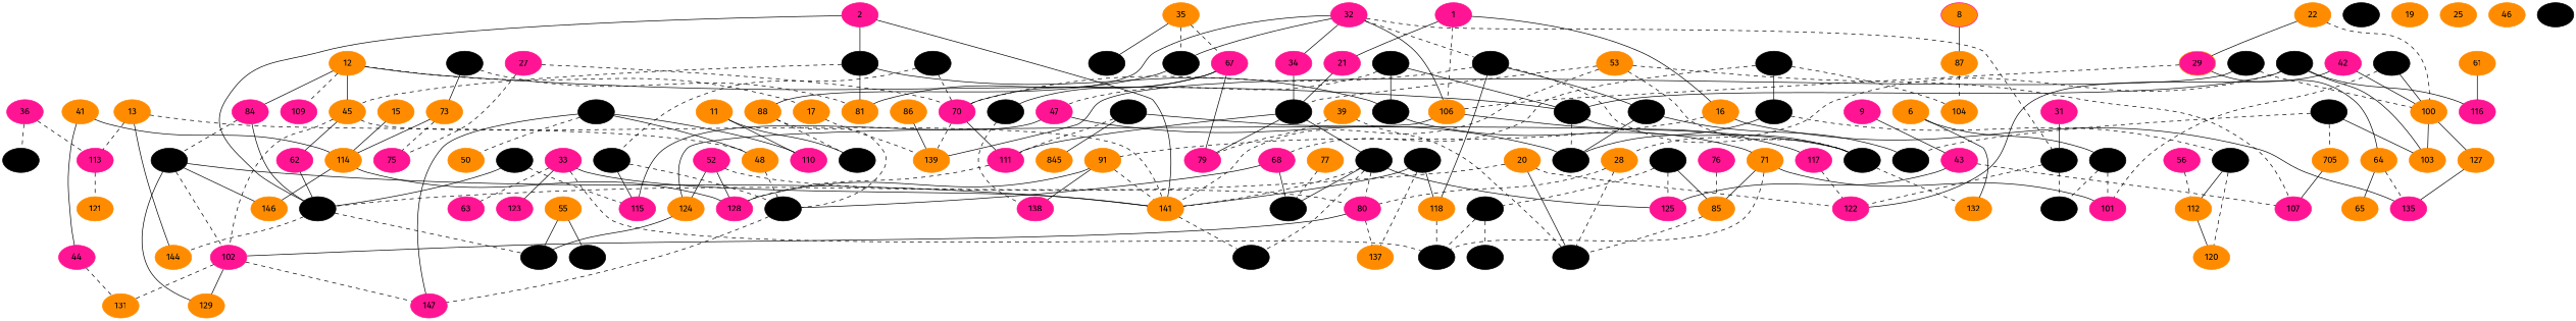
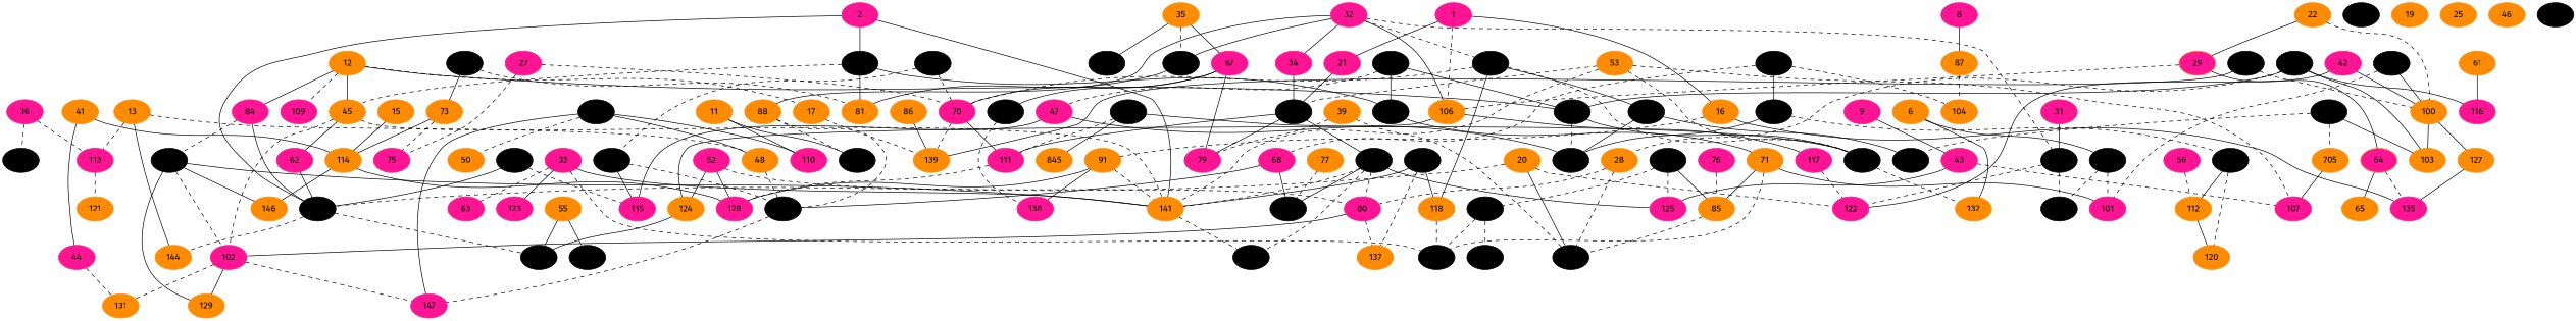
  graph {
    fontname="Fira Sans"
    node [color=darkorange fontname="Fira Sans" style=filled]
    edge [fontname="Fira Sans" style=solid]
    1 [color=deeppink]
    16
    21 [color=deeppink]
    106
    91
    135 [color=deeppink]
    57 [color=black]
    124
    117 [color=deeppink]
    2 [color=deeppink]
    10 [color=black]
    94 [color=black]
    141
    81
    45
    54 [color=black]
    144
    133 [color=black]
    142 [color=black]
    3 [color=black]
    18 [color=black]
    68 [color=deeppink]
    104
    69 [color=black]
    82 [color=black]
    136 [color=black]
    93 [color=black]
    4 [color=black]
    73
    114
    75 [color=deeppink]
    5 [color=black]
    37 [color=black]
    85
    125 [color=deeppink]
    140 [color=black]
    78 [color=black]
    99 [color=black]
    60 [color=black]
    6
    132
    101 [color=deeppink]
    119 [color=black]
    7 [color=black]
    74 [color=black]
    103
    n47 [label=705]
    107 [color=deeppink]
-   8 [color=deeppink fillcolor=darkorange]
+   8 [color=deeppink]
    87
    9 [color=deeppink]
    43 [color=deeppink]
    62 [color=deeppink]
    102 [color=deeppink]
    71
    110 [color=deeppink]
    11
    126 [color=black]
    12
    17
    40 [color=black]
    84 [color=deeppink]
    109 [color=deeppink]
    139
    97 [color=black]
    89 [color=black]
    13
    48
    113 [color=deeppink]
    121
    14 [color=black]
    15
    128 [color=deeppink]
    146
    138 [color=deeppink]
    112
    120
    19
    20
    122 [color=deeppink]
    79 [color=deeppink]
    66 [color=black]
    111 [color=deeppink]
    29 [fillcolor=deeppink]
    22
    100
-   64
+   64 [fillcolor=deeppink]
    127
    23 [color=black]
    28
    116 [color=deeppink]
    80 [color=deeppink]
    24 [color=black]
    47 [color=deeppink]
    115 [color=deeppink]
    25
    26 [color=black]
    27 [color=deeppink]
    70 [color=deeppink]
    137
    65
    30 [color=black]
    50
    147 [color=deeppink]
    31 [color=deeppink]
    59 [color=black]
    32 [color=deeppink]
    34 [color=deeppink]
    38 [color=black]
    51 [color=black]
    88
    58 [color=black]
    118
    33 [color=deeppink]
    63 [color=deeppink]
    123 [color=deeppink]
    35
    67 [color=deeppink]
    98 [color=black]
    130 [color=black]
    36 [color=deeppink]
    108 [color=black]
    39
    41
    44 [color=deeppink]
    131
    42 [color=deeppink]
    129
    46
    49 [color=black]
    95 [color=black]
    52 [color=deeppink]
    53
    55
    134 [color=black]
    56 [color=deeppink]
    61
    72 [color=black]
    76 [color=deeppink]
    77
    86
    90 [color=black]
    n143 [label=845]
    92 [color=black]
    96 [color=black]
    143 [color=black]
    1 -- 16
    1 -- 21
    1 -- 106 [style=dashed]
    16 -- 91 [style=dashed]
    16 -- 135
    21 -- 57
    106 -- 124
    106 -- 117
    91 -- 141 [style=dashed]
    91 -- 128
    91 -- 138
    57 -- 79
    57 -- 66
    57 -- 111
    124 -- 133
    117 -- 122 [style=dashed]
    2 -- 10
    2 -- 94
    2 -- 141
    10 -- 81
    10 -- 45 [style=dashed]
    10 -- 54
    94 -- 144 [style=dashed]
    94 -- 133 [style=dashed]
    141 -- 142 [style=dashed]
    45 -- 141 [style=dashed]
    45 -- 62
    45 -- 102 [style=dashed]
    54 -- 71
    3 -- 18
    3 -- 68 [style=dashed]
    3 -- 104 [style=dashed]
    18 -- 69
    18 -- 82 [style=dashed]
    68 -- 136
    68 -- 93
    82 -- 112
    82 -- 120 [style=dashed]
    136 -- 147 [style=dashed]
    4 -- 81 [style=dashed]
    4 -- 73
    73 -- 114
    73 -- 75 [style=dashed]
    114 -- 128
    114 -- 146
    5 -- 37 [style=dashed]
    5 -- 85
    5 -- 125 [style=dashed]
    37 -- 140 [style=dashed]
    37 -- 78 [style=dashed]
    85 -- 99 [style=dashed]
    60 -- 101 [style=dashed]
    60 -- 119 [style=dashed]
    6 -- 60
    6 -- 132
    7 -- 74 [style=dashed]
    7 -- 103
    7 -- n47 [style=dashed]
    n47 -- 107
    8 -- 87
    87 -- 104 [style=dashed]
    9 -- 43
    43 -- 125
    43 -- 107 [style=dashed]
    62 -- 94
    102 -- 147 [style=dashed]
    102 -- 131 [style=dashed]
    102 -- 129
    71 -- 85
    71 -- 140 [style=dashed]
    71 -- 101
    11 -- 110
    11 -- 126
    12 -- 45
    12 -- 17 [style=dashed]
    12 -- 40
    12 -- 84
    12 -- 109 [style=dashed]
    17 -- 139 [style=dashed]
    40 -- 69 [style=dashed]
    40 -- 97
    84 -- 94
    84 -- 89 [style=dashed]
    97 -- 132 [style=dashed]
    89 -- 141
    89 -- 102 [style=dashed]
    89 -- 146
    89 -- 129
    13 -- 144
    13 -- 48 [style=dashed]
    13 -- 113 [style=dashed]
    48 -- 136 [style=dashed]
    113 -- 121 [style=dashed]
    15 -- 114
    112 -- 120
    20 -- 94 [style=dashed]
    20 -- 99
    20 -- 122 [style=dashed]
    66 -- 141 [style=dashed]
    66 -- 142 [style=dashed]
    66 -- 93
    66 -- 125
    66 -- 80 [style=dashed]
    111 -- 128 [style=dashed]
    29 -- 106 [style=dashed]
    29 -- 64
    22 -- 29
    22 -- 100 [style=dashed]
    100 -- 103
    100 -- 127
    64 -- 135 [style=dashed]
    64 -- 65
    127 -- 135
    23 -- 103
    23 -- 40
    23 -- 28 [style=dashed]
    23 -- 116
    28 -- 99 [style=dashed]
    28 -- 80 [style=dashed]
    80 -- 102
    80 -- 137 [style=dashed]
    24 -- 54
    24 -- 40
    24 -- 47 [style=dashed]
    47 -- 69
    47 -- 115
    26 -- 101 [style=dashed]
    26 -- 100
    27 -- 75 [style=dashed]
    27 -- 70 [style=dashed]
    70 -- 139 [style=dashed]
    70 -- 111
    30 -- 110
    30 -- 48
    30 -- 50 [style=dashed]
    30 -- 147
    31 -- 59
    59 -- 119 [style=dashed]
    59 -- 122 [style=dashed]
    32 -- 106
    32 -- 59 [style=dashed]
    32 -- 34
    32 -- 38 [style=dashed]
    32 -- 51
    32 -- 88
    34 -- 57
    38 -- 97 [style=dashed]
    38 -- 70 [style=dashed]
    38 -- 58
    38 -- 118
    51 -- 81
    88 -- 136 [style=dashed]
    88 -- 126 [style=dashed]
    58 -- 69
    58 -- 74
    118 -- 140 [style=dashed]
    33 -- 141
    33 -- 140 [style=dashed]
    33 -- 63 [style=dashed]
    33 -- 123
    35 -- 51 [style=dashed]
-   35 -- 67 [style=dashed]
+   35 -- 67
    35 -- 98
    67 -- 79
    67 -- 70
    67 -- 130
    130 -- 138 [style=dashed]
    36 -- 113 [style=dashed]
    36 -- 108 [style=dashed]
    39 -- 99 [style=dashed]
    39 -- 79 [style=dashed]
    41 -- 114
    41 -- 44
    44 -- 131 [style=dashed]
    42 -- 122
    42 -- 100
    49 -- 70 [style=dashed]
    49 -- 95 [style=dashed]
    95 -- 136 [style=dashed]
    95 -- 115
    52 -- 124
    52 -- 128
    52 -- 80 [style=dashed]
    53 -- 57 [style=dashed]
    53 -- 141 [style=dashed]
    53 -- 107 [style=dashed]
    53 -- 97 [style=dashed]
    55 -- 133
    55 -- 134
    56 -- 112 [style=dashed]
    61 -- 116
    72 -- 94
    72 -- 115 [style=dashed]
    76 -- 85 [style=dashed]
    77 -- 93 [style=dashed]
    86 -- 139
    90 -- 97
    90 -- 111 [style=dashed]
    90 -- n143
    92 -- 141
    92 -- 137 [style=dashed]
    92 -- 118
    96 -- 139
    96 -- 100 [style=dashed]
  }
